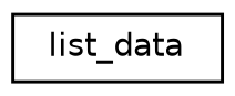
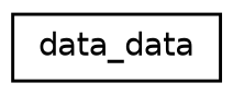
  digraph {
    rankdir=LR
-   n1 [color=black fillcolor=white fontname=Helvetica fontsize=10 height=0.2 label=list_data shape=record style=filled width=0.4]
+   n1 [color=black fillcolor=white fontname=Helvetica fontsize=10 height=0.2 label=data_data shape=record style=filled width=0.4]
  }
